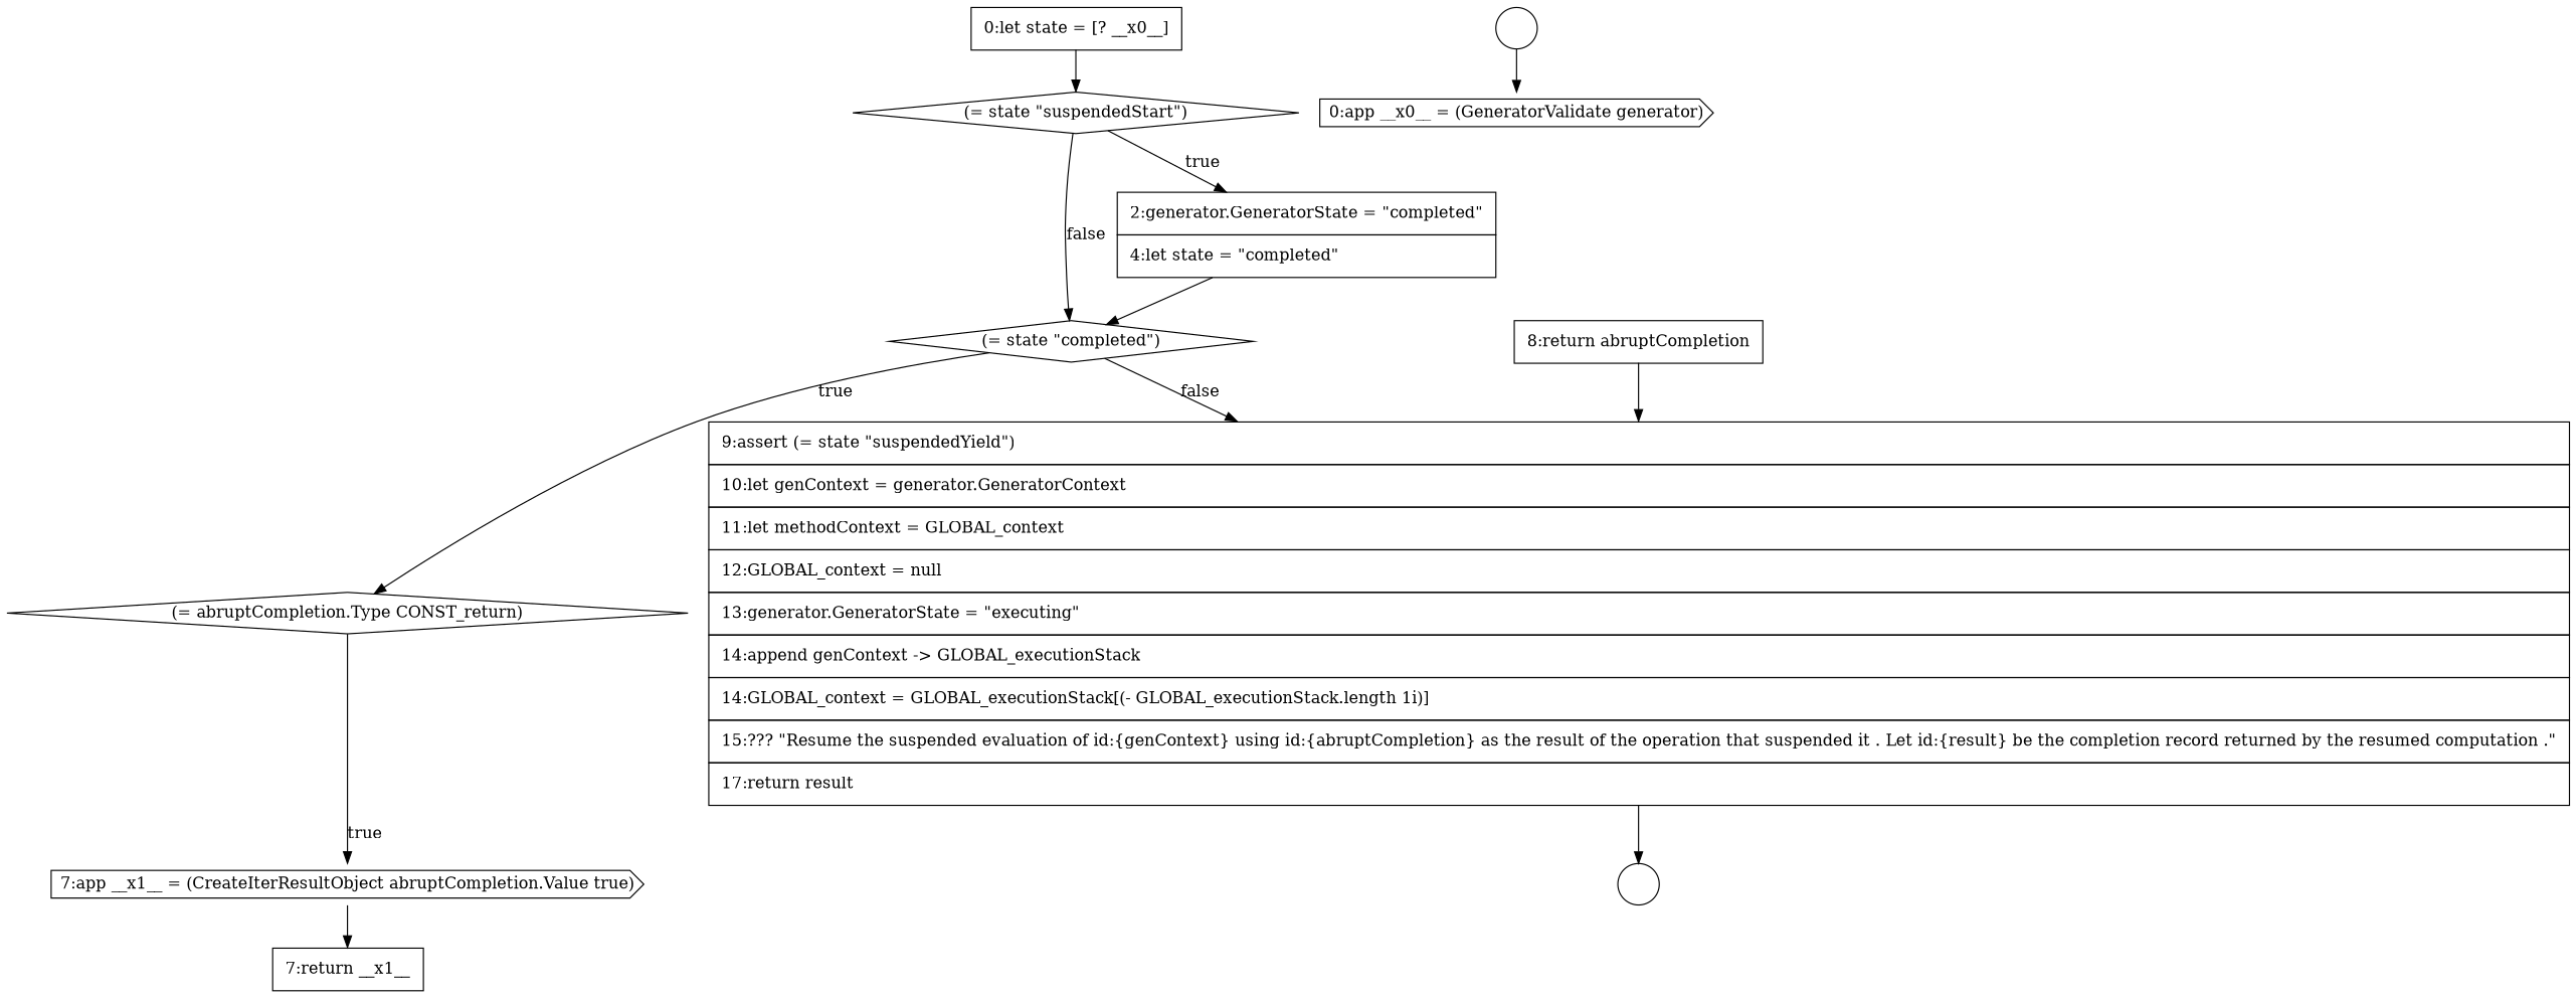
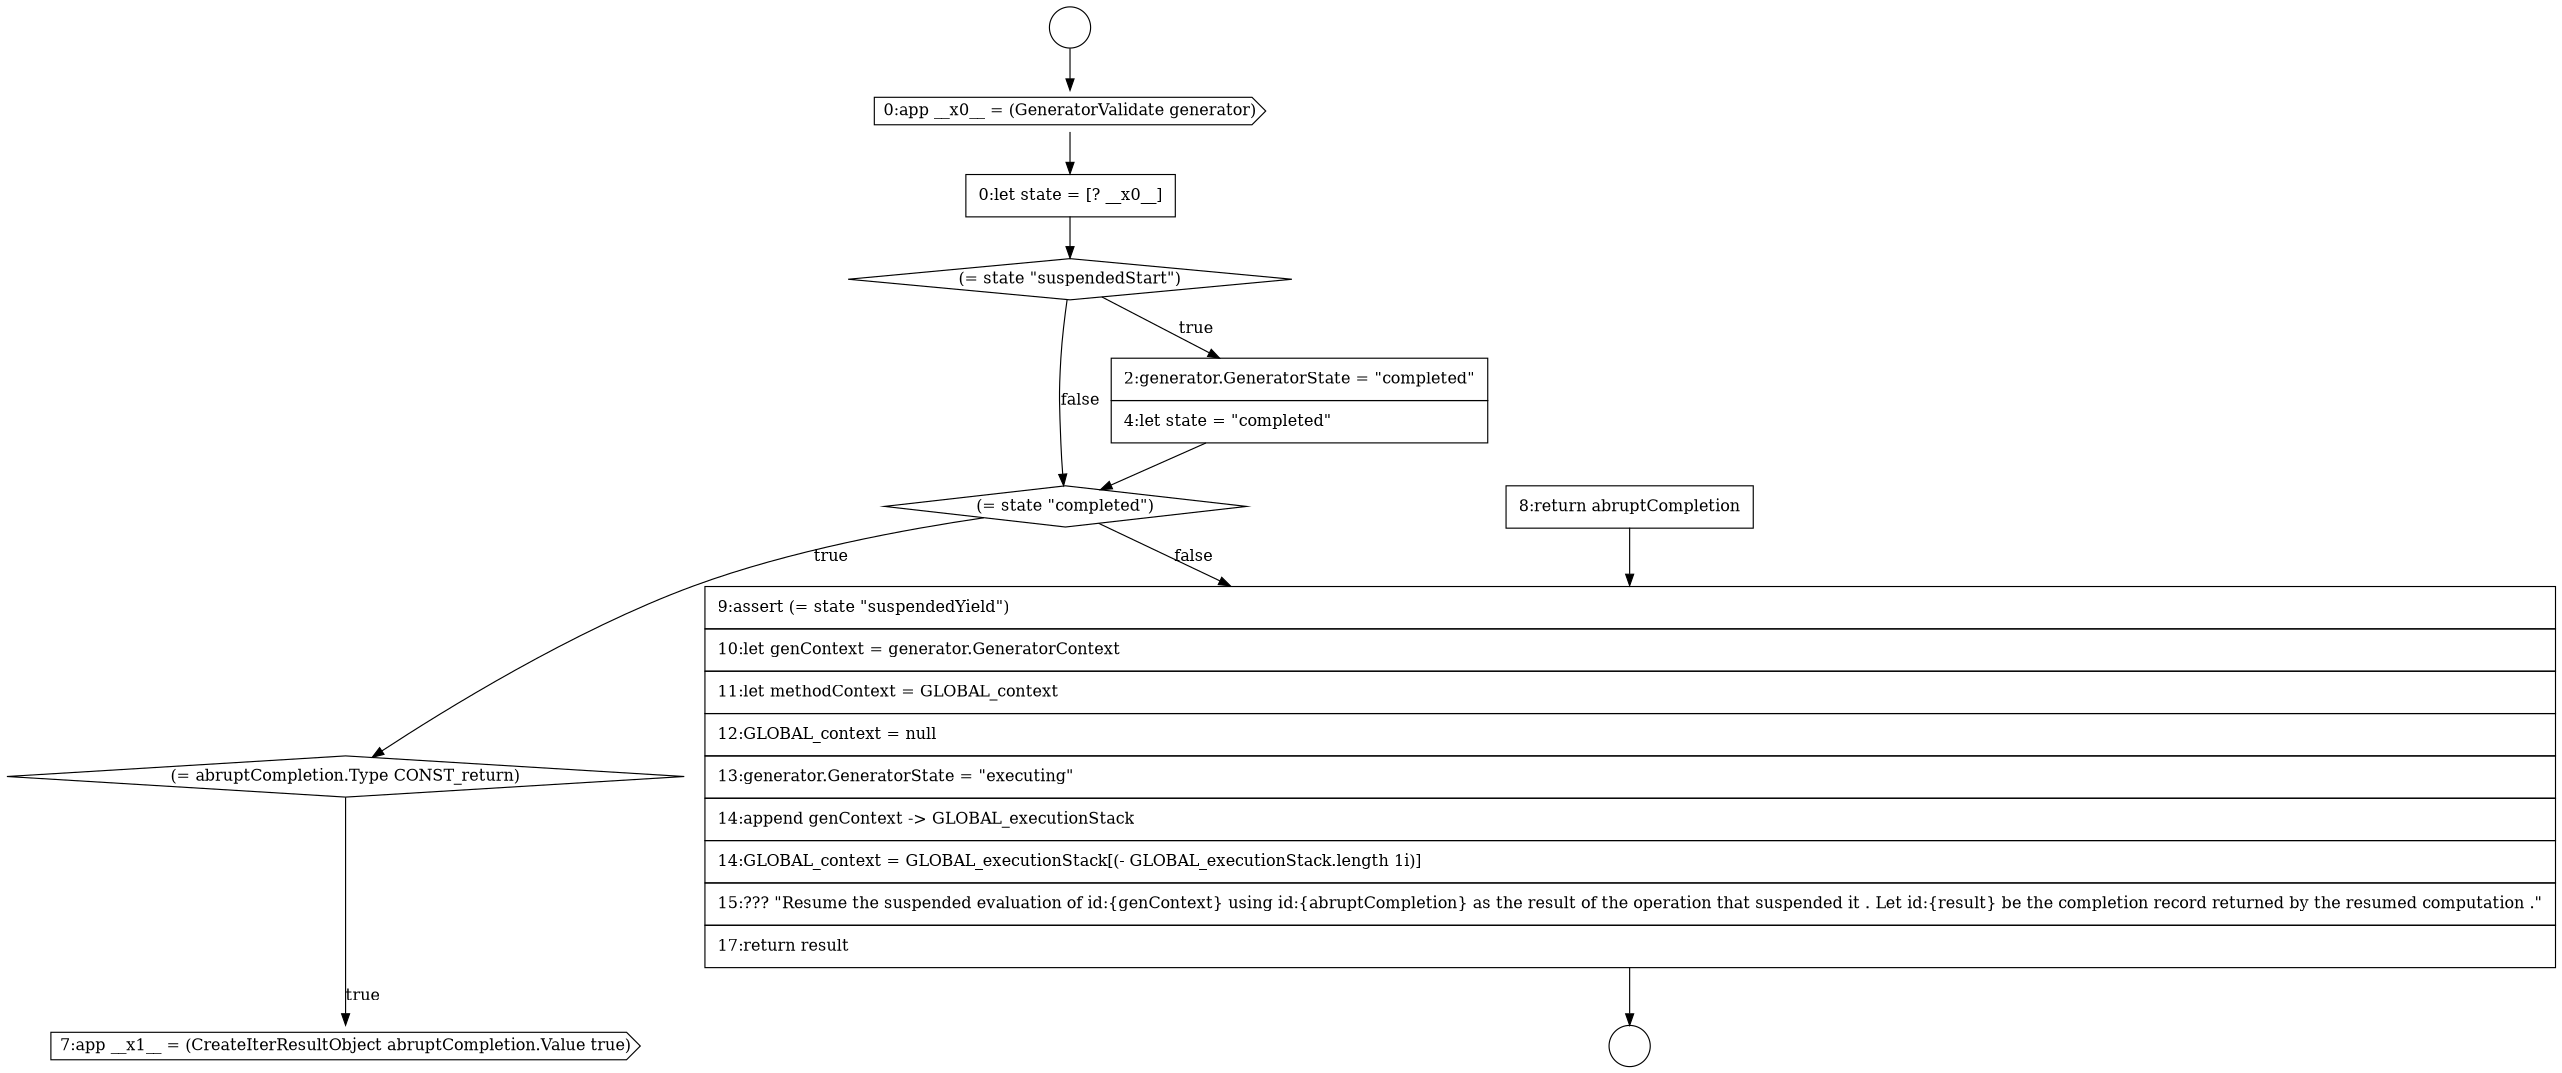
  digraph {
    node [color=black fillcolor=white shape=none style=filled]
    edge [color=black]
    n1 [label=" " shape=circle]
    n2 [label=<<font color="black">     <table border="0" cellborder="1" cellspacing="0" cellpadding="10">       <tr><td align="left">9:assert (= state &quot;suspendedYield&quot;)</td></tr>       <tr><td align="left">10:let genContext = generator.GeneratorContext</td></tr>       <tr><td align="left">11:let methodContext = GLOBAL_context</td></tr>       <tr><td align="left">12:GLOBAL_context = null</td></tr>       <tr><td align="left">13:generator.GeneratorState = &quot;executing&quot;</td></tr>       <tr><td align="left">14:append genContext -&gt; GLOBAL_executionStack</td></tr>       <tr><td align="left">14:GLOBAL_context = GLOBAL_executionStack[(- GLOBAL_executionStack.length 1i)]</td></tr>       <tr><td align="left">15:??? &quot;Resume the suspended evaluation of id:{genContext} using id:{abruptCompletion} as the result of the operation that suspended it . Let id:{result} be the completion record returned by the resumed computation .&quot;</td></tr>       <tr><td align="left">17:return result</td></tr>     </table>   </font>> margin=0]
    n3 [label=<<font color="black">0:app __x0__ = (GeneratorValidate generator)</font>> shape=cds]
    n4 [label=<<font color="black">     <table border="0" cellborder="1" cellspacing="0" cellpadding="10">       <tr><td align="left">0:let state = [? __x0__]</td></tr>     </table>   </font>> margin=0]
    n5 [label=<<font color="black">(= state &quot;suspendedStart&quot;)</font>> shape=diamond]
    n6 [label=<<font color="black">(= state &quot;completed&quot;)</font>> shape=diamond]
    n7 [label=<<font color="black">(= abruptCompletion.Type CONST_return)</font>> shape=diamond]
    n8 [label=<<font color="black">7:app __x1__ = (CreateIterResultObject abruptCompletion.Value true)</font>> shape=cds]
    n9 [label=<<font color="black">     <table border="0" cellborder="1" cellspacing="0" cellpadding="10">       <tr><td align="left">8:return abruptCompletion</td></tr>     </table>   </font>> margin=0]
    n10 [label=" " shape=circle]
    n11 [label=<<font color="black">     <table border="0" cellborder="1" cellspacing="0" cellpadding="10">       <tr><td align="left">2:generator.GeneratorState = &quot;completed&quot;</td></tr>       <tr><td align="left">4:let state = &quot;completed&quot;</td></tr>     </table>   </font>> margin=0]
-   n12 [label=<<font color="black">     <table border="0" cellborder="1" cellspacing="0" cellpadding="10">       <tr><td align="left">7:return __x1__</td></tr>     </table>   </font>> margin=0]
    n2 -> n1
+   n3 -> n4
    n4 -> n5
    n5 -> n6 [label=<<font color="black">false</font>>]
    n5 -> n11 [label=<<font color="black">true</font>>]
    n6 -> n2 [label=<<font color="black">false</font>>]
    n6 -> n7 [label=<<font color="black">true</font>>]
    n7 -> n8 [label=<<font color="black">true</font>>]
-   n8 -> n12
    n9 -> n2
    n10 -> n3
    n11 -> n6
  }
